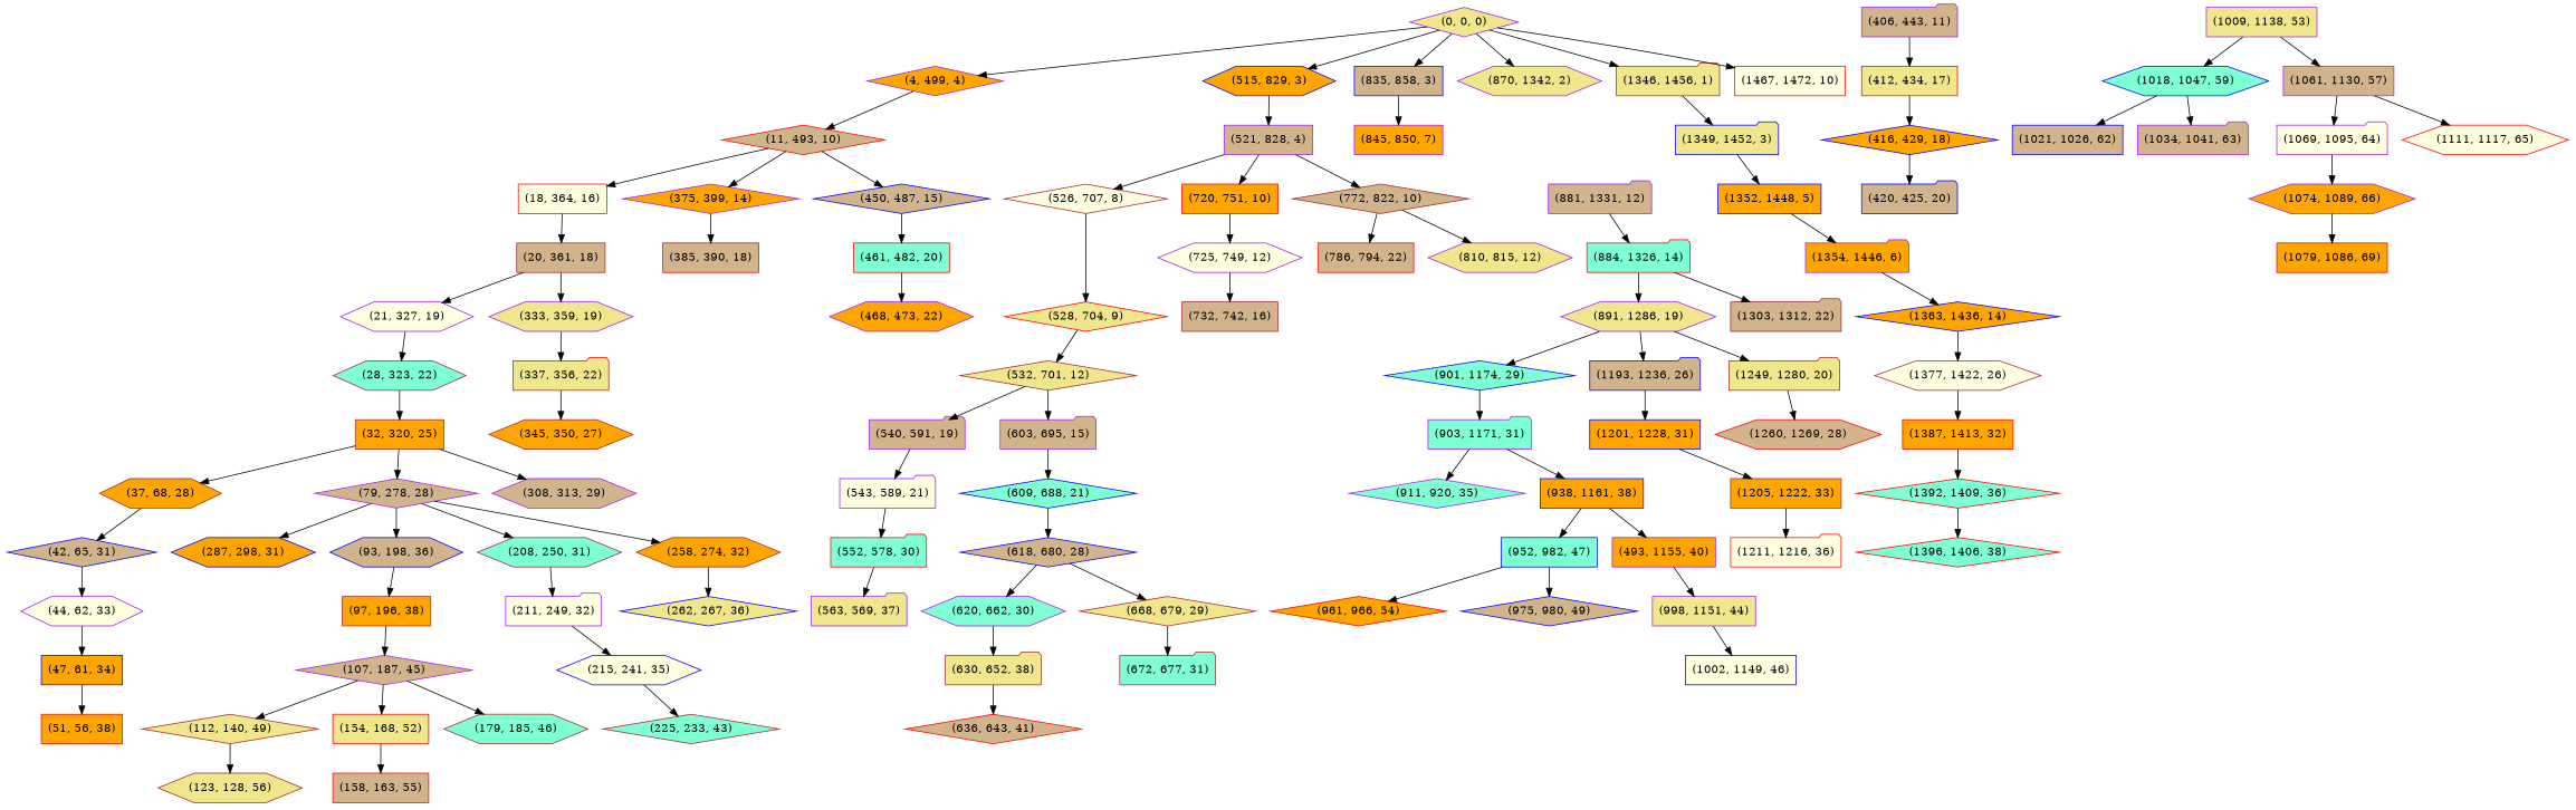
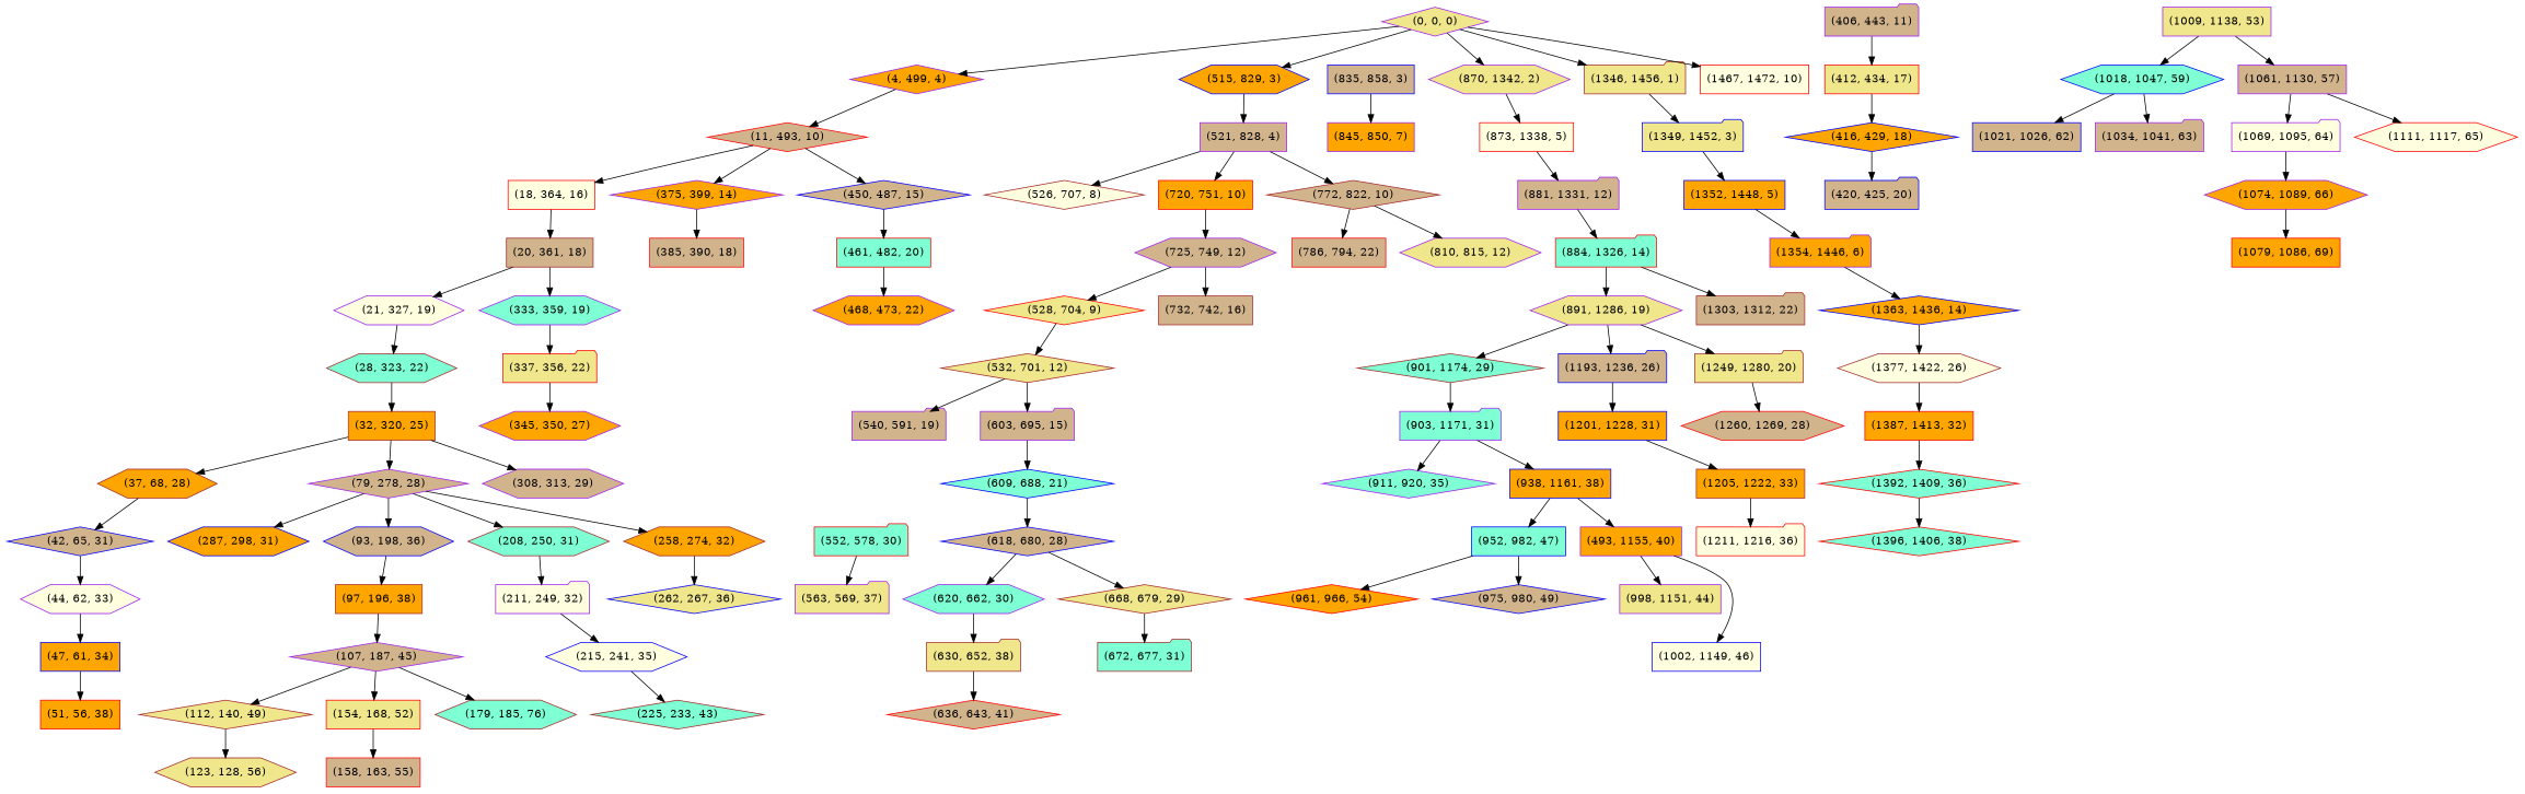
  digraph {
    node [color=purple fillcolor=tan shape=box style=filled]
    "(0, 0, 0)" [fillcolor=khaki shape=diamond]
    "(4, 499, 4)" [fillcolor=orange shape=diamond]
    "(515, 829, 3)" [color=blue fillcolor=orange shape=hexagon]
    "(835, 858, 3)" [color=blue]
    "(870, 1342, 2)" [fillcolor=khaki shape=hexagon]
    "(1346, 1456, 1)" [color=brown fillcolor=khaki shape=folder]
    "(1467, 1472, 10)" [color=red fillcolor=lightyellow]
    "(11, 493, 10)" [color=red shape=diamond]
    "(521, 828, 4)"
    "(845, 850, 7)" [fillcolor=orange]
+   "(873, 1338, 5)" [color=red fillcolor=lightyellow]
    "(1349, 1452, 3)" [color=blue fillcolor=khaki shape=folder]
    "(18, 364, 16)" [color=red fillcolor=lightyellow]
    "(375, 399, 14)" [fillcolor=orange shape=diamond]
    "(450, 487, 15)" [color=blue shape=diamond]
    "(20, 361, 18)" [color=brown]
    "(385, 390, 18)" [color=red]
    "(406, 443, 11)" [shape=folder]
    "(412, 434, 17)" [color=red fillcolor=khaki]
    "(461, 482, 20)" [color=red fillcolor=aquamarine]
    "(21, 327, 19)" [fillcolor=lightyellow shape=hexagon]
-   "(333, 359, 19)" [fillcolor=khaki shape=hexagon]
+   "(333, 359, 19)" [fillcolor=aquamarine shape=hexagon]
    "(28, 323, 22)" [color=brown fillcolor=aquamarine shape=hexagon]
    "(337, 356, 22)" [color=red fillcolor=khaki shape=folder]
    "(32, 320, 25)" [color=brown fillcolor=orange]
    "(37, 68, 28)" [color=brown fillcolor=orange shape=hexagon]
    "(79, 278, 28)" [shape=diamond]
    "(308, 313, 29)" [shape=hexagon]
    "(42, 65, 31)" [color=blue shape=diamond]
    "(287, 298, 31)" [color=blue fillcolor=orange shape=hexagon]
    "(93, 198, 36)" [color=blue shape=hexagon]
    "(208, 250, 31)" [color=brown fillcolor=aquamarine shape=hexagon]
    "(258, 274, 32)" [color=brown fillcolor=orange shape=hexagon]
    "(44, 62, 33)" [fillcolor=lightyellow shape=hexagon]
    "(47, 61, 34)" [color=blue fillcolor=orange]
    "(51, 56, 38)" [color=red fillcolor=orange]
    "(97, 196, 38)" [color=brown fillcolor=orange]
    "(211, 249, 32)" [fillcolor=lightyellow shape=folder]
    "(262, 267, 36)" [color=blue fillcolor=khaki shape=diamond]
    "(107, 187, 45)" [shape=diamond]
    "(112, 140, 49)" [color=brown fillcolor=khaki shape=diamond]
    "(154, 168, 52)" [color=red fillcolor=khaki]
-   "(179, 185, 46)" [color=brown fillcolor=aquamarine shape=hexagon]
+   "(179, 185, 46)" [color=brown fillcolor=aquamarine shape=hexagon label="(179, 185, 76)"]
    "(123, 128, 56)" [color=brown fillcolor=khaki shape=hexagon]
    "(158, 163, 55)" [color=red]
    "(215, 241, 35)" [color=blue fillcolor=lightyellow shape=hexagon]
    "(225, 233, 43)" [color=brown fillcolor=aquamarine shape=diamond]
-   "(345, 350, 27)" [color=brown fillcolor=orange shape=hexagon]
+   "(345, 350, 27)" [fillcolor=orange shape=hexagon]
    "(416, 429, 18)" [color=blue fillcolor=orange shape=diamond]
    "(420, 425, 20)" [color=blue shape=folder]
    "(468, 473, 22)" [fillcolor=orange shape=hexagon]
    "(526, 707, 8)" [color=brown fillcolor=lightyellow shape=diamond]
    "(720, 751, 10)" [color=red fillcolor=orange]
    "(772, 822, 10)" [color=brown shape=diamond]
    "(528, 704, 9)" [color=red fillcolor=khaki shape=diamond]
-   "(725, 749, 12)" [fillcolor=lightyellow shape=hexagon]
+   "(725, 749, 12)" [shape=hexagon]
    "(786, 794, 22)" [color=red]
    "(810, 815, 12)" [fillcolor=khaki shape=hexagon]
    "(532, 701, 12)" [color=brown fillcolor=khaki shape=diamond]
    "(540, 591, 19)" [shape=folder]
    "(603, 695, 15)" [shape=folder]
-   "(543, 589, 21)" [fillcolor=lightyellow shape=folder]
    "(609, 688, 21)" [color=blue fillcolor=aquamarine shape=diamond]
    "(552, 578, 30)" [color=red fillcolor=aquamarine shape=folder]
    "(563, 569, 37)" [fillcolor=khaki shape=folder]
    "(618, 680, 28)" [color=blue shape=diamond]
    "(620, 662, 30)" [fillcolor=aquamarine shape=hexagon]
    "(668, 679, 29)" [color=brown fillcolor=khaki shape=diamond]
    "(630, 652, 38)" [color=brown fillcolor=khaki shape=folder]
    "(672, 677, 31)" [color=brown fillcolor=aquamarine shape=folder]
    "(636, 643, 41)" [color=red shape=diamond]
    "(732, 742, 16)" [color=brown]
    "(881, 1331, 12)" [shape=folder]
    "(884, 1326, 14)" [color=red fillcolor=aquamarine shape=folder]
    "(891, 1286, 19)" [fillcolor=khaki shape=hexagon]
    "(1303, 1312, 22)" [color=brown shape=folder]
-   "(901, 1174, 29)" [color=blue fillcolor=aquamarine shape=diamond]
+   "(901, 1174, 29)" [color=brown fillcolor=aquamarine shape=diamond]
    "(1193, 1236, 26)" [color=blue shape=folder]
    "(1249, 1280, 20)" [color=brown fillcolor=khaki shape=folder]
    "(903, 1171, 31)" [fillcolor=aquamarine shape=folder]
    "(1201, 1228, 31)" [color=blue fillcolor=orange]
    "(1260, 1269, 28)" [color=red shape=hexagon]
    "(911, 920, 35)" [fillcolor=aquamarine shape=diamond]
    "(938, 1161, 38)" [color=blue fillcolor=orange]
    "(952, 982, 47)" [color=blue fillcolor=aquamarine]
    n86 [fillcolor=orange label="(493, 1155, 40)"]
    "(961, 966, 54)" [color=red fillcolor=orange shape=diamond]
    "(975, 980, 49)" [color=blue shape=diamond]
    "(998, 1151, 44)" [fillcolor=khaki]
    "(1002, 1149, 46)" [color=blue fillcolor=lightyellow]
    "(1009, 1138, 53)" [fillcolor=khaki]
    "(1018, 1047, 59)" [color=blue fillcolor=aquamarine shape=hexagon]
    "(1061, 1130, 57)"
    "(1021, 1026, 62)" [color=blue]
    "(1034, 1041, 63)" [shape=folder]
    "(1069, 1095, 64)" [fillcolor=lightyellow shape=folder]
    "(1111, 1117, 65)" [color=red fillcolor=lightyellow shape=hexagon]
    "(1074, 1089, 66)" [fillcolor=orange shape=hexagon]
    "(1079, 1086, 69)" [color=red fillcolor=orange]
    "(1205, 1222, 33)" [color=brown fillcolor=orange]
    "(1211, 1216, 36)" [color=red fillcolor=lightyellow shape=folder]
    "(1352, 1448, 5)" [color=blue fillcolor=orange]
    "(1354, 1446, 6)" [fillcolor=orange shape=folder]
    "(1363, 1436, 14)" [color=blue fillcolor=orange shape=diamond]
    "(1377, 1422, 26)" [color=brown fillcolor=lightyellow shape=hexagon]
    "(1387, 1413, 32)" [color=red fillcolor=orange]
    "(1392, 1409, 36)" [color=red fillcolor=aquamarine shape=diamond]
    "(1396, 1406, 38)" [color=red fillcolor=aquamarine shape=diamond]
    "(0, 0, 0)" -> "(4, 499, 4)"
    "(0, 0, 0)" -> "(515, 829, 3)"
-   "(0, 0, 0)" -> "(835, 858, 3)"
    "(0, 0, 0)" -> "(870, 1342, 2)"
    "(0, 0, 0)" -> "(1346, 1456, 1)"
    "(0, 0, 0)" -> "(1467, 1472, 10)"
    "(4, 499, 4)" -> "(11, 493, 10)"
    "(515, 829, 3)" -> "(521, 828, 4)"
    "(835, 858, 3)" -> "(845, 850, 7)"
+   "(870, 1342, 2)" -> "(873, 1338, 5)"
    "(1346, 1456, 1)" -> "(1349, 1452, 3)"
    "(11, 493, 10)" -> "(18, 364, 16)"
    "(11, 493, 10)" -> "(375, 399, 14)"
    "(11, 493, 10)" -> "(450, 487, 15)"
    "(521, 828, 4)" -> "(526, 707, 8)"
    "(521, 828, 4)" -> "(720, 751, 10)"
    "(521, 828, 4)" -> "(772, 822, 10)"
+   "(873, 1338, 5)" -> "(881, 1331, 12)"
    "(1349, 1452, 3)" -> "(1352, 1448, 5)"
    "(18, 364, 16)" -> "(20, 361, 18)"
    "(375, 399, 14)" -> "(385, 390, 18)"
    "(450, 487, 15)" -> "(461, 482, 20)"
    "(20, 361, 18)" -> "(21, 327, 19)"
    "(20, 361, 18)" -> "(333, 359, 19)"
    "(406, 443, 11)" -> "(412, 434, 17)"
    "(412, 434, 17)" -> "(416, 429, 18)"
    "(461, 482, 20)" -> "(468, 473, 22)"
    "(21, 327, 19)" -> "(28, 323, 22)"
    "(333, 359, 19)" -> "(337, 356, 22)"
    "(28, 323, 22)" -> "(32, 320, 25)"
    "(337, 356, 22)" -> "(345, 350, 27)"
    "(32, 320, 25)" -> "(37, 68, 28)"
    "(32, 320, 25)" -> "(79, 278, 28)"
    "(32, 320, 25)" -> "(308, 313, 29)"
    "(37, 68, 28)" -> "(42, 65, 31)"
    "(79, 278, 28)" -> "(287, 298, 31)"
    "(79, 278, 28)" -> "(93, 198, 36)"
    "(79, 278, 28)" -> "(208, 250, 31)"
    "(79, 278, 28)" -> "(258, 274, 32)"
    "(42, 65, 31)" -> "(44, 62, 33)"
    "(93, 198, 36)" -> "(97, 196, 38)"
    "(208, 250, 31)" -> "(211, 249, 32)"
    "(258, 274, 32)" -> "(262, 267, 36)"
    "(44, 62, 33)" -> "(47, 61, 34)"
    "(47, 61, 34)" -> "(51, 56, 38)"
    "(97, 196, 38)" -> "(107, 187, 45)"
    "(211, 249, 32)" -> "(215, 241, 35)"
    "(107, 187, 45)" -> "(112, 140, 49)"
    "(107, 187, 45)" -> "(154, 168, 52)"
    "(107, 187, 45)" -> "(179, 185, 46)"
    "(112, 140, 49)" -> "(123, 128, 56)"
    "(154, 168, 52)" -> "(158, 163, 55)"
    "(215, 241, 35)" -> "(225, 233, 43)"
    "(416, 429, 18)" -> "(420, 425, 20)"
-   "(526, 707, 8)" -> "(528, 704, 9)"
+   "(725, 749, 12)" -> "(528, 704, 9)"
    "(720, 751, 10)" -> "(725, 749, 12)"
    "(772, 822, 10)" -> "(786, 794, 22)"
    "(772, 822, 10)" -> "(810, 815, 12)"
    "(528, 704, 9)" -> "(532, 701, 12)"
    "(725, 749, 12)" -> "(732, 742, 16)"
    "(532, 701, 12)" -> "(540, 591, 19)"
    "(532, 701, 12)" -> "(603, 695, 15)"
-   "(540, 591, 19)" -> "(543, 589, 21)"
    "(603, 695, 15)" -> "(609, 688, 21)"
-   "(543, 589, 21)" -> "(552, 578, 30)"
    "(609, 688, 21)" -> "(618, 680, 28)"
    "(552, 578, 30)" -> "(563, 569, 37)"
    "(618, 680, 28)" -> "(620, 662, 30)"
    "(618, 680, 28)" -> "(668, 679, 29)"
    "(620, 662, 30)" -> "(630, 652, 38)"
    "(668, 679, 29)" -> "(672, 677, 31)"
    "(630, 652, 38)" -> "(636, 643, 41)"
    "(881, 1331, 12)" -> "(884, 1326, 14)"
    "(884, 1326, 14)" -> "(891, 1286, 19)"
    "(884, 1326, 14)" -> "(1303, 1312, 22)"
    "(891, 1286, 19)" -> "(901, 1174, 29)"
    "(891, 1286, 19)" -> "(1193, 1236, 26)"
    "(891, 1286, 19)" -> "(1249, 1280, 20)"
    "(901, 1174, 29)" -> "(903, 1171, 31)"
    "(1193, 1236, 26)" -> "(1201, 1228, 31)"
    "(1249, 1280, 20)" -> "(1260, 1269, 28)"
    "(903, 1171, 31)" -> "(911, 920, 35)"
    "(903, 1171, 31)" -> "(938, 1161, 38)"
    "(1201, 1228, 31)" -> "(1205, 1222, 33)"
    "(938, 1161, 38)" -> "(952, 982, 47)"
    "(938, 1161, 38)" -> n86
    "(952, 982, 47)" -> "(961, 966, 54)"
    "(952, 982, 47)" -> "(975, 980, 49)"
    n86 -> "(998, 1151, 44)"
-   "(998, 1151, 44)" -> "(1002, 1149, 46)"
+   n86 -> "(1002, 1149, 46)"
    "(1009, 1138, 53)" -> "(1018, 1047, 59)"
    "(1009, 1138, 53)" -> "(1061, 1130, 57)"
    "(1018, 1047, 59)" -> "(1021, 1026, 62)"
    "(1018, 1047, 59)" -> "(1034, 1041, 63)"
    "(1061, 1130, 57)" -> "(1069, 1095, 64)"
    "(1061, 1130, 57)" -> "(1111, 1117, 65)"
    "(1069, 1095, 64)" -> "(1074, 1089, 66)"
    "(1074, 1089, 66)" -> "(1079, 1086, 69)"
    "(1205, 1222, 33)" -> "(1211, 1216, 36)"
    "(1352, 1448, 5)" -> "(1354, 1446, 6)"
    "(1354, 1446, 6)" -> "(1363, 1436, 14)"
    "(1363, 1436, 14)" -> "(1377, 1422, 26)"
    "(1377, 1422, 26)" -> "(1387, 1413, 32)"
    "(1387, 1413, 32)" -> "(1392, 1409, 36)"
    "(1392, 1409, 36)" -> "(1396, 1406, 38)"
  }
